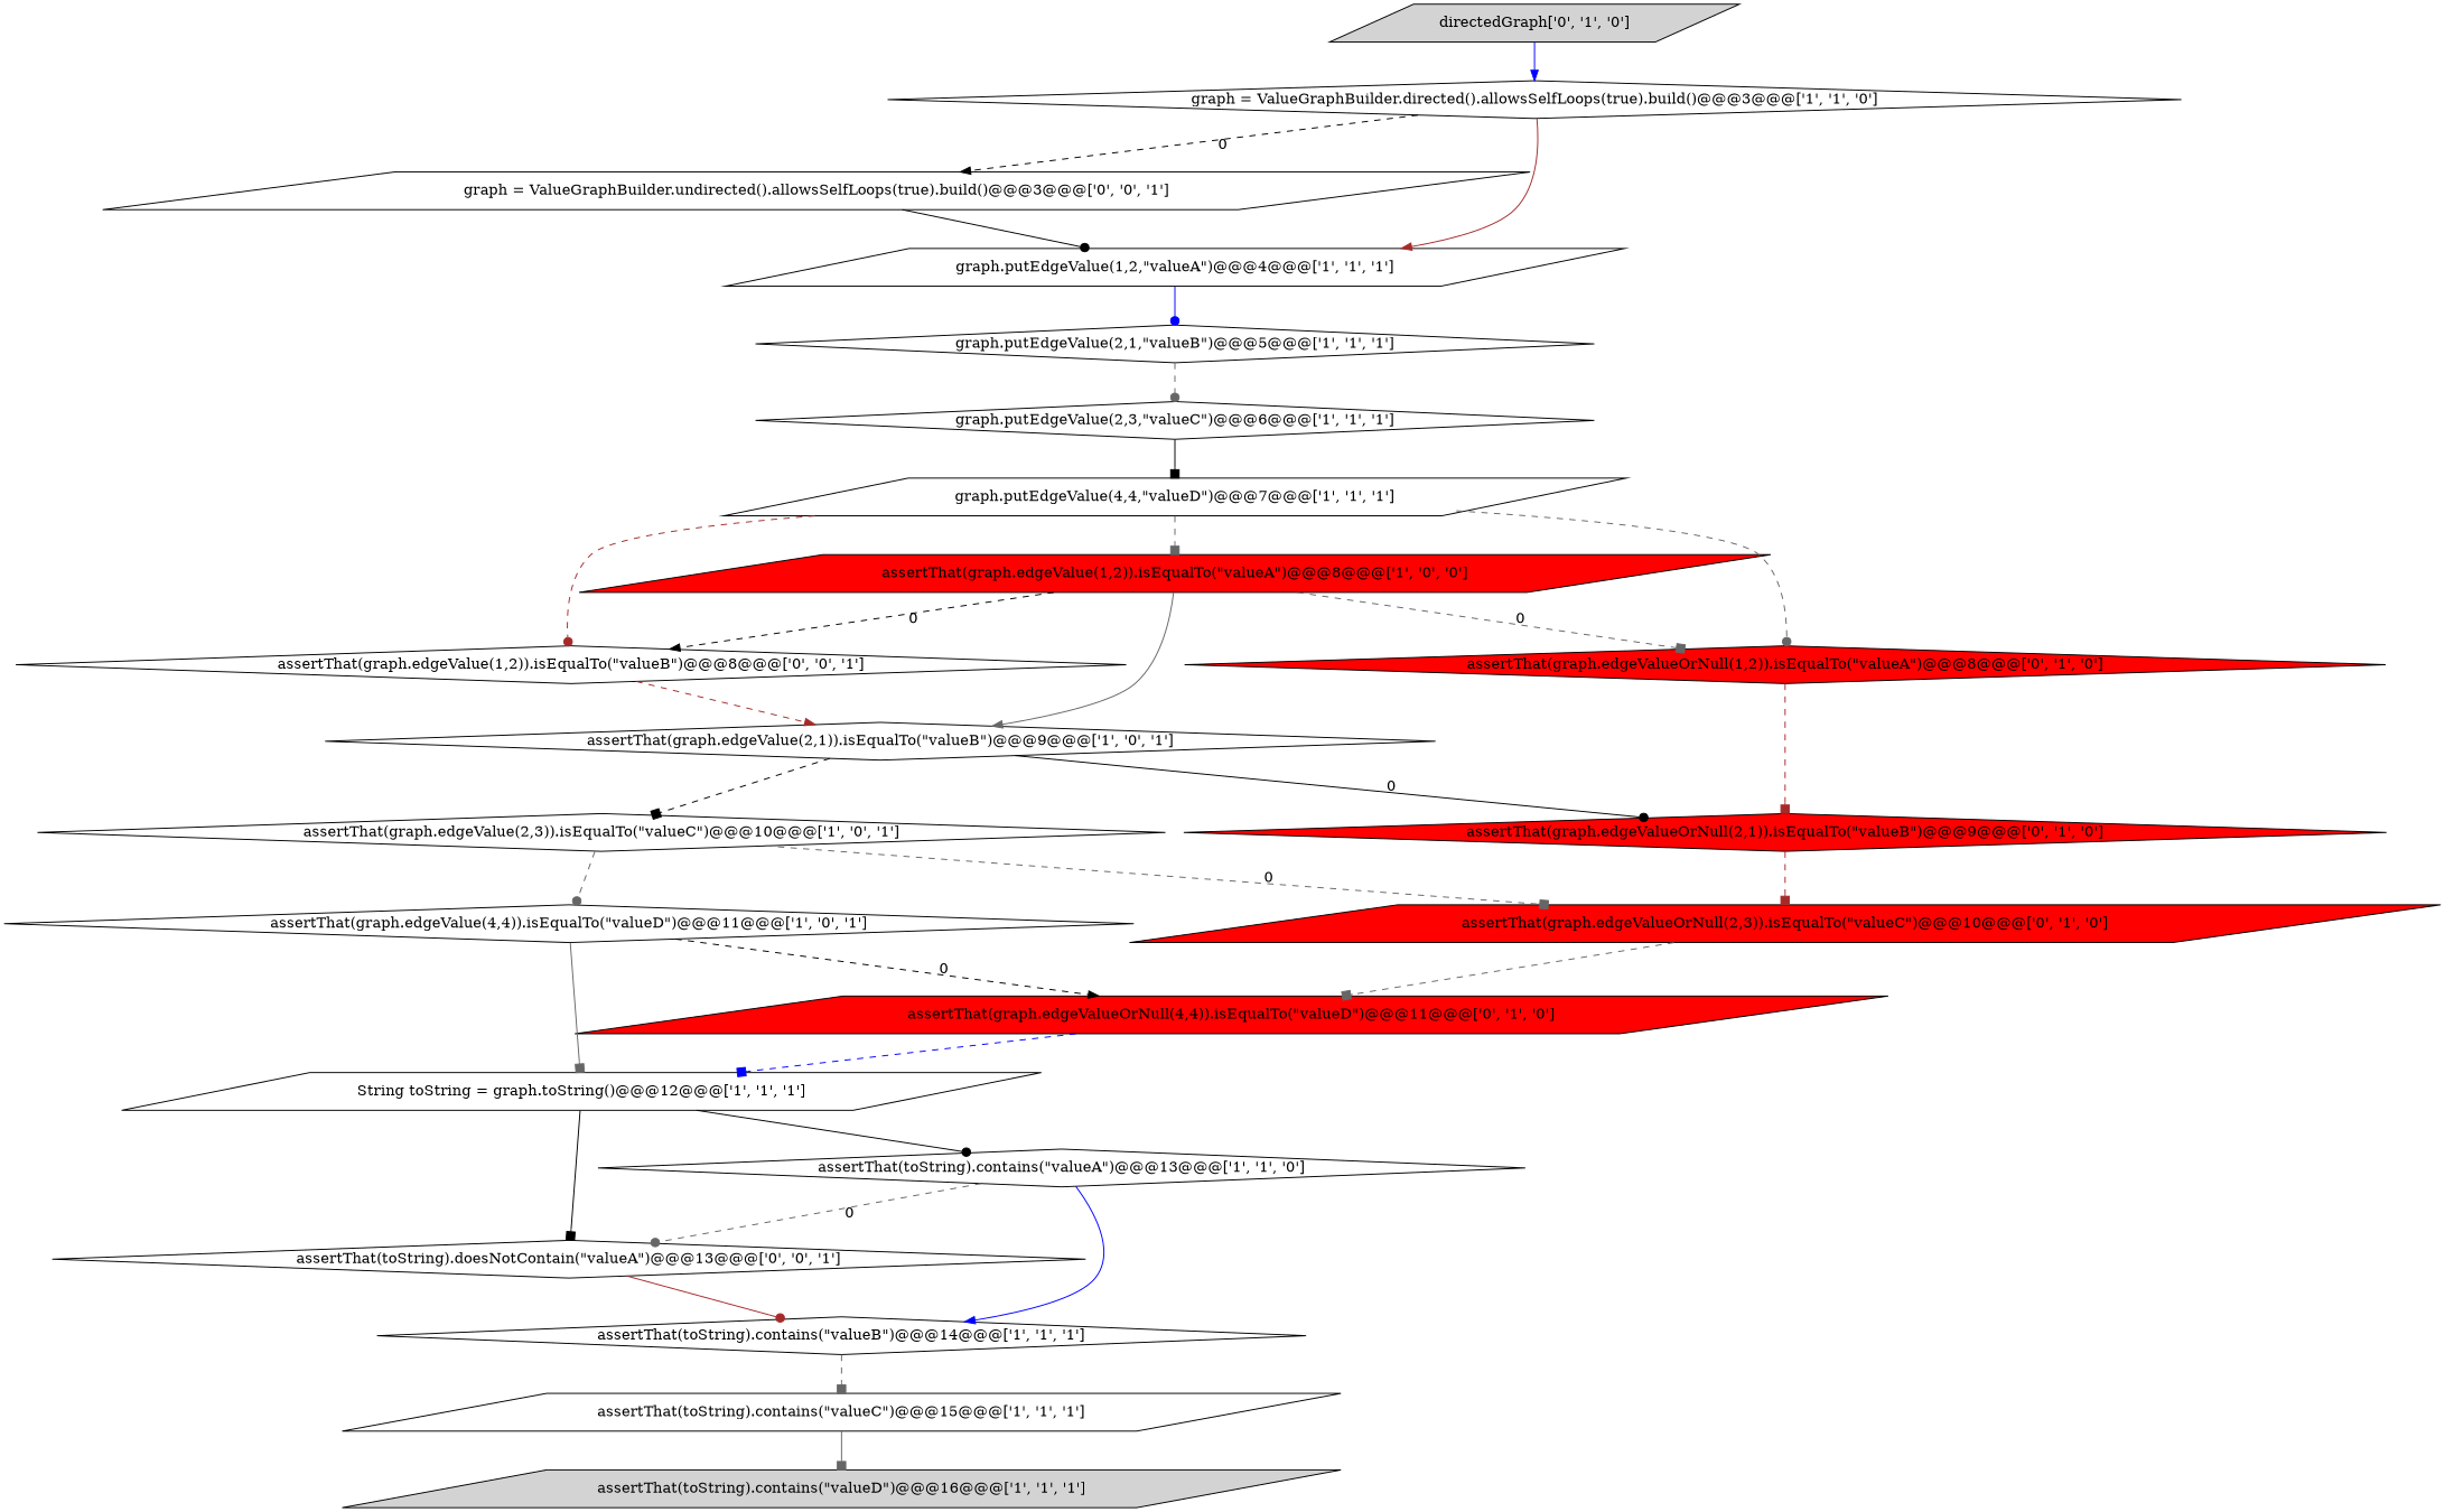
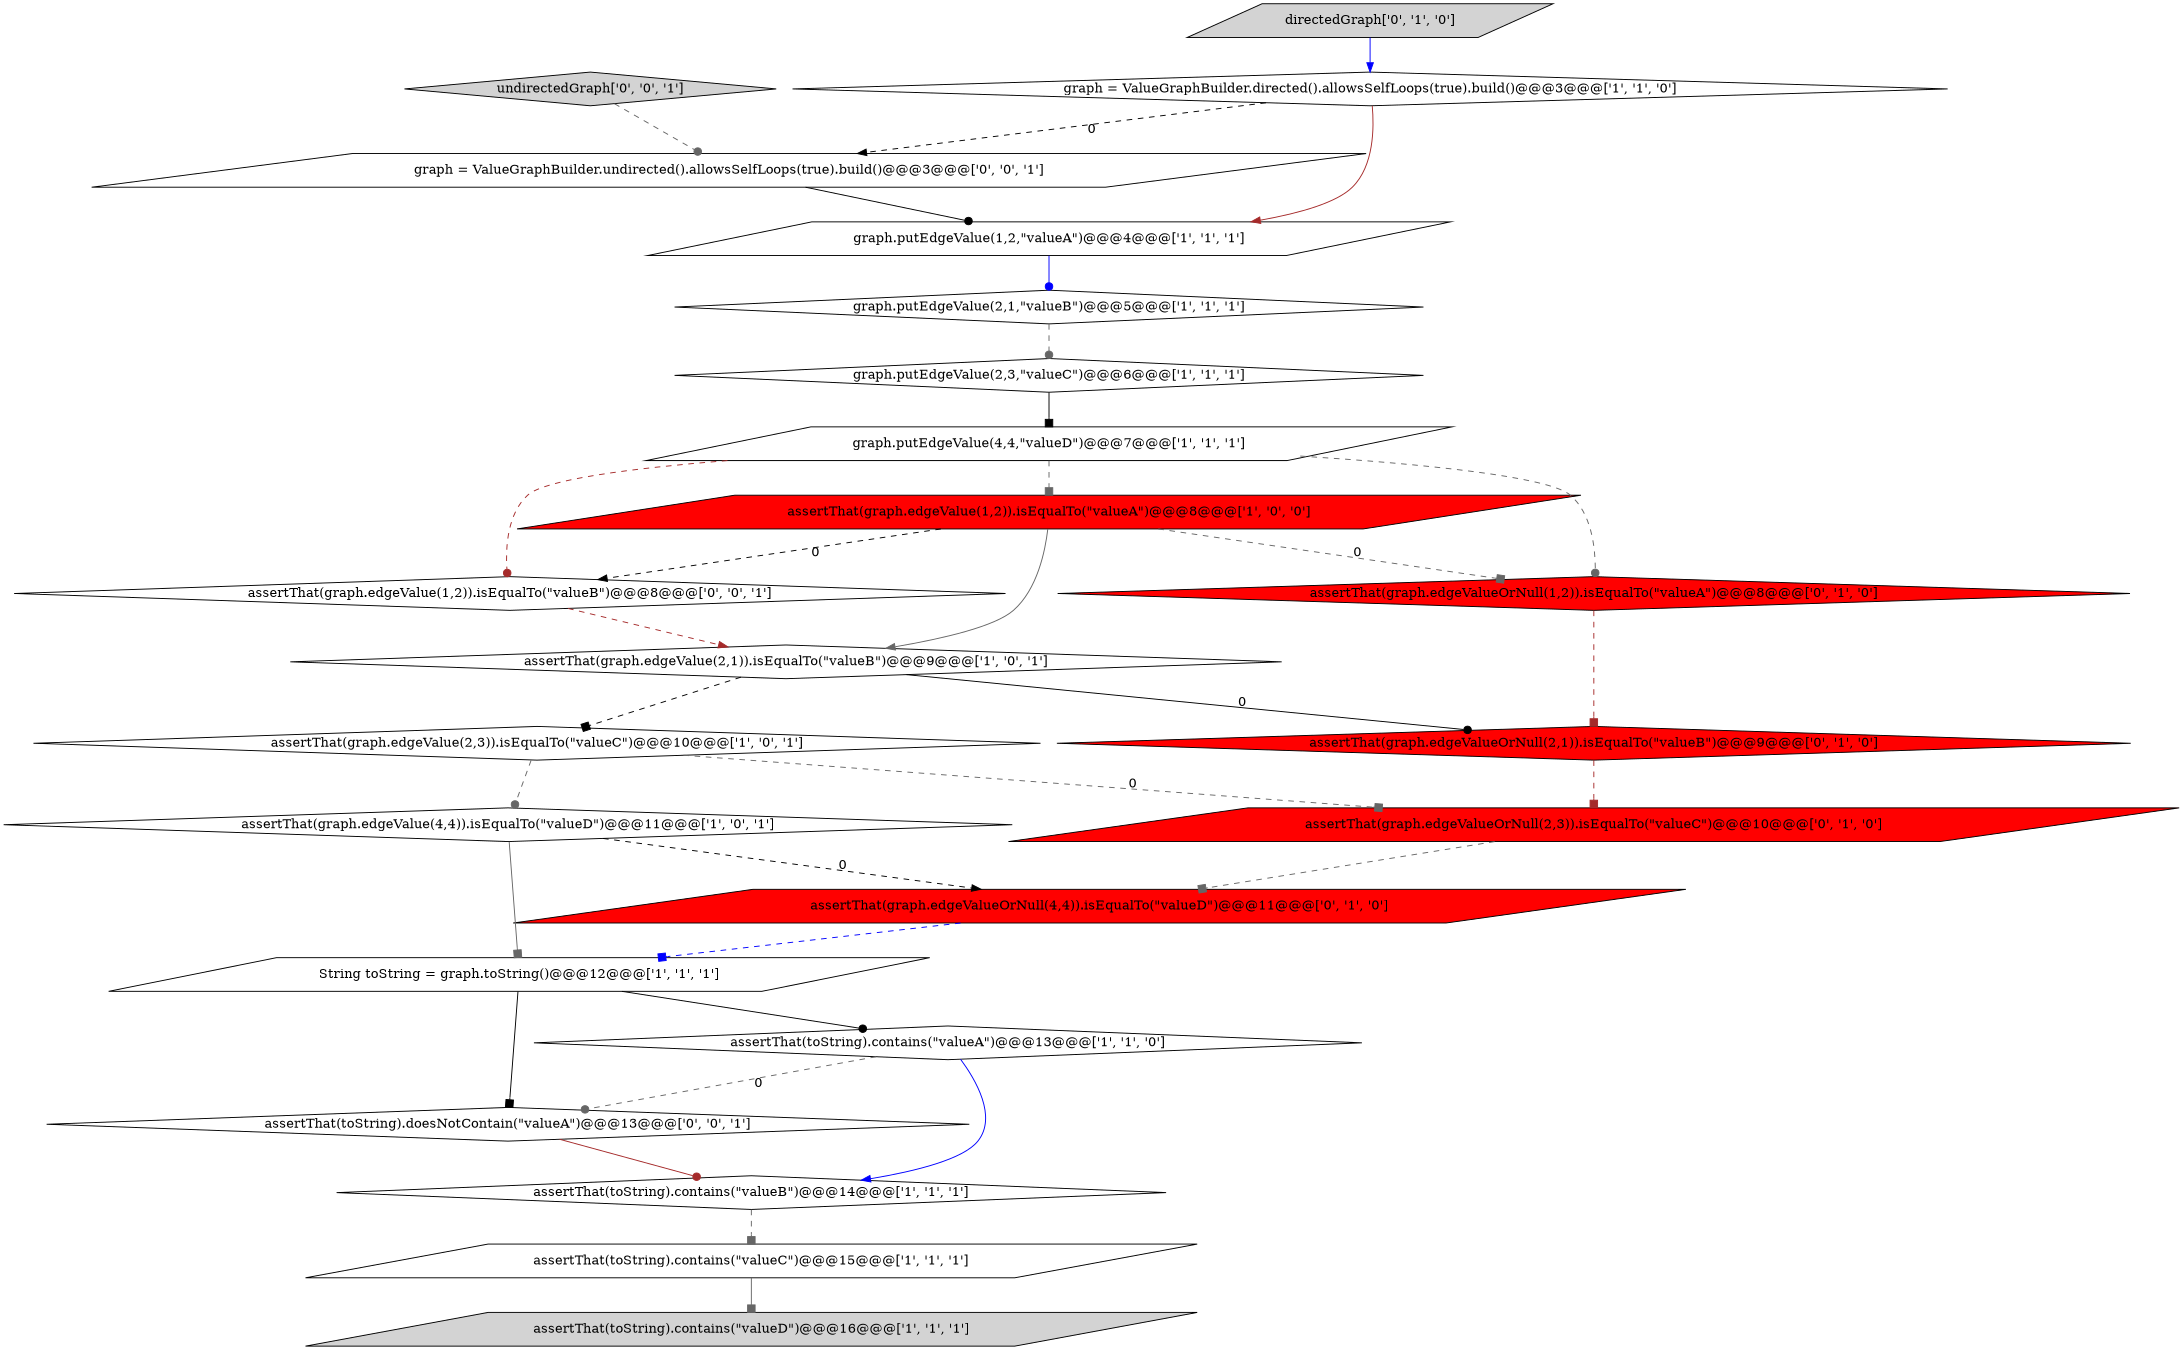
  digraph {
    node [fillcolor=white shape=diamond style=filled]
    edge [arrowhead=box color=gray40 style=dashed]
    n1 [label="assertThat(toString).doesNotContain(\"valueA\")@@@13@@@['0', '0', '1']"]
    n2 [label="assertThat(toString).contains(\"valueB\")@@@14@@@['1', '1', '1']"]
    n3 [label="assertThat(toString).contains(\"valueC\")@@@15@@@['1', '1', '1']" shape=parallelogram]
    n4 [label="graph = ValueGraphBuilder.undirected().allowsSelfLoops(true).build()@@@3@@@['0', '0', '1']" shape=parallelogram]
    n5 [label="graph.putEdgeValue(1,2,\"valueA\")@@@4@@@['1', '1', '1']" shape=parallelogram]
    n6 [label="graph.putEdgeValue(2,1,\"valueB\")@@@5@@@['1', '1', '1']"]
+   n7 [fillcolor=lightgray label="undirectedGraph['0', '0', '1']"]
    n8 [label="assertThat(graph.edgeValue(2,1)).isEqualTo(\"valueB\")@@@9@@@['1', '0', '1']"]
    n9 [fillcolor=red label="assertThat(graph.edgeValueOrNull(2,1)).isEqualTo(\"valueB\")@@@9@@@['0', '1', '0']"]
    n10 [label="assertThat(graph.edgeValue(2,3)).isEqualTo(\"valueC\")@@@10@@@['1', '0', '1']"]
    n11 [fillcolor=red label="assertThat(graph.edgeValueOrNull(2,3)).isEqualTo(\"valueC\")@@@10@@@['0', '1', '0']" shape=parallelogram]
    n12 [label="assertThat(graph.edgeValue(4,4)).isEqualTo(\"valueD\")@@@11@@@['1', '0', '1']"]
    n13 [label="graph.putEdgeValue(2,3,\"valueC\")@@@6@@@['1', '1', '1']"]
    n14 [label="graph.putEdgeValue(4,4,\"valueD\")@@@7@@@['1', '1', '1']" shape=parallelogram]
    n15 [fillcolor=red label="assertThat(graph.edgeValueOrNull(4,4)).isEqualTo(\"valueD\")@@@11@@@['0', '1', '0']" shape=parallelogram]
    n16 [label="String toString = graph.toString()@@@12@@@['1', '1', '1']" shape=parallelogram]
    n17 [fillcolor=lightgray label="assertThat(toString).contains(\"valueD\")@@@16@@@['1', '1', '1']" shape=parallelogram]
    n18 [label="assertThat(graph.edgeValue(1,2)).isEqualTo(\"valueB\")@@@8@@@['0', '0', '1']"]
    n19 [fillcolor=red label="assertThat(graph.edgeValue(1,2)).isEqualTo(\"valueA\")@@@8@@@['1', '0', '0']" shape=parallelogram]
    n20 [fillcolor=red label="assertThat(graph.edgeValueOrNull(1,2)).isEqualTo(\"valueA\")@@@8@@@['0', '1', '0']"]
    n21 [label="graph = ValueGraphBuilder.directed().allowsSelfLoops(true).build()@@@3@@@['1', '1', '0']"]
    n22 [label="assertThat(toString).contains(\"valueA\")@@@13@@@['1', '1', '0']"]
    n23 [fillcolor=lightgray label="directedGraph['0', '1', '0']" shape=parallelogram]
    n1 -> n2 [arrowhead=dot color=brown style=solid]
    n2 -> n3
    n3 -> n17 [style=solid]
    n4 -> n5 [arrowhead=dot color=black style=solid]
    n5 -> n6 [arrowhead=dot color=blue style=solid]
    n6 -> n13 [arrowhead=dot]
+   n7 -> n4 [arrowhead=dot]
    n8 -> n9 [arrowhead=dot color=black label=0 style=solid]
    n8 -> n10 [color=black]
    n9 -> n11 [color=brown]
    n10 -> n11 [label=0]
    n10 -> n12 [arrowhead=dot]
    n11 -> n15
    n12 -> n15 [arrowhead=normal color=black label=0]
    n12 -> n16 [style=solid]
    n13 -> n14 [color=black style=solid]
    n14 -> n18 [arrowhead=dot color=brown]
    n14 -> n19
    n14 -> n20 [arrowhead=dot]
    n15 -> n16 [color=blue]
    n16 -> n1 [color=black style=solid]
    n16 -> n22 [arrowhead=dot color=black style=solid]
    n18 -> n8 [arrowhead=normal color=brown]
    n19 -> n8 [arrowhead=normal style=solid]
    n19 -> n18 [arrowhead=normal color=black label=0]
    n19 -> n20 [label=0]
    n20 -> n9 [color=brown]
    n21 -> n4 [arrowhead=normal color=black label=0]
    n21 -> n5 [arrowhead=normal color=brown style=solid]
    n22 -> n1 [arrowhead=dot label=0]
    n22 -> n2 [arrowhead=normal color=blue style=solid]
    n23 -> n21 [arrowhead=normal color=blue style=solid]
  }
